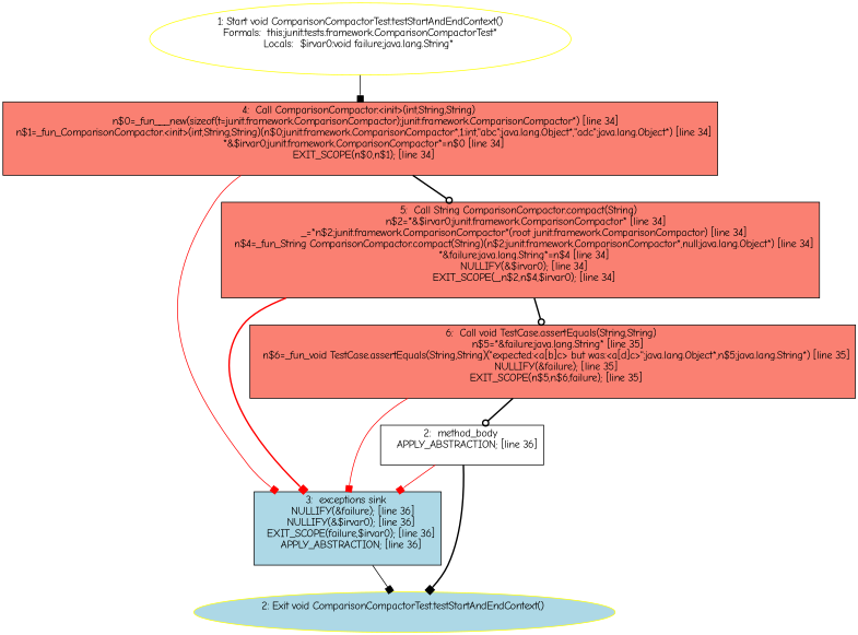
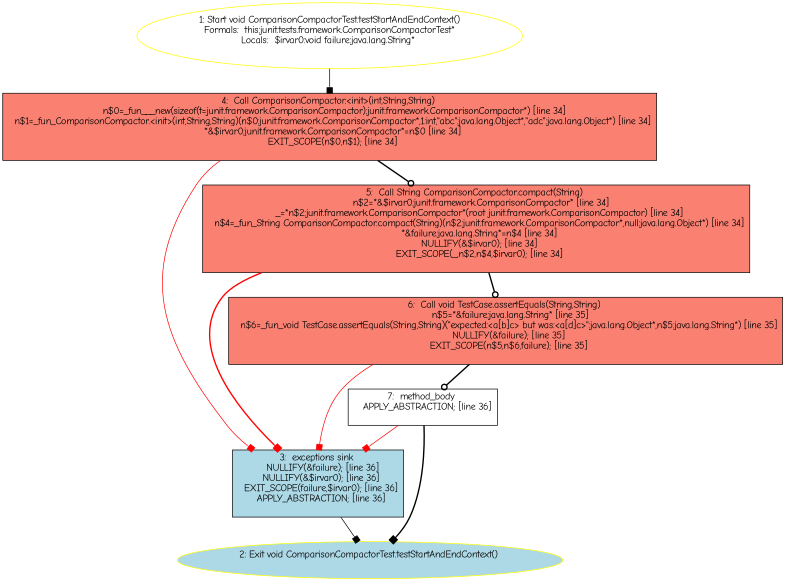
  digraph {
    fontname="Comic Neue"
    node [style=filled fillcolor=salmon fontname="Comic Neue" shape=box]
    edge [style=solid arrowhead=box fontname="Comic Neue"]
    n1 [color=yellow label="1: Start void ComparisonCompactorTest.testStartAndEndContext()\nFormals:  this:junit.tests.framework.ComparisonCompactorTest*\nLocals:  $irvar0:void failure:java.lang.String* \n  " fillcolor=white shape=""]
    n2 [label="4:  Call ComparisonCompactor.<init>(int,String,String) \n   n$0=_fun___new(sizeof(t=junit.framework.ComparisonCompactor):junit.framework.ComparisonCompactor*) [line 34]\n  n$1=_fun_ComparisonCompactor.<init>(int,String,String)(n$0:junit.framework.ComparisonCompactor*,1:int,\"abc\":java.lang.Object*,\"adc\":java.lang.Object*) [line 34]\n  *&$irvar0:junit.framework.ComparisonCompactor*=n$0 [line 34]\n  EXIT_SCOPE(n$0,n$1); [line 34]\n "]
    n3 [label="3:  exceptions sink \n   NULLIFY(&failure); [line 36]\n  NULLIFY(&$irvar0); [line 36]\n  EXIT_SCOPE(failure,$irvar0); [line 36]\n  APPLY_ABSTRACTION; [line 36]\n " fillcolor=lightblue]
    n4 [label="5:  Call String ComparisonCompactor.compact(String) \n   n$2=*&$irvar0:junit.framework.ComparisonCompactor* [line 34]\n  _=*n$2:junit.framework.ComparisonCompactor*(root junit.framework.ComparisonCompactor) [line 34]\n  n$4=_fun_String ComparisonCompactor.compact(String)(n$2:junit.framework.ComparisonCompactor*,null:java.lang.Object*) [line 34]\n  *&failure:java.lang.String*=n$4 [line 34]\n  NULLIFY(&$irvar0); [line 34]\n  EXIT_SCOPE(_,n$2,n$4,$irvar0); [line 34]\n "]
    n5 [color=yellow label="2: Exit void ComparisonCompactorTest.testStartAndEndContext() \n  " fillcolor=lightblue shape=""]
    n6 [label="6:  Call void TestCase.assertEquals(String,String) \n   n$5=*&failure:java.lang.String* [line 35]\n  n$6=_fun_void TestCase.assertEquals(String,String)(\"expected:<a[b]c> but was:<a[d]c>\":java.lang.Object*,n$5:java.lang.String*) [line 35]\n  NULLIFY(&failure); [line 35]\n  EXIT_SCOPE(n$5,n$6,failure); [line 35]\n "]
-   n7 [label="2:  method_body \n   APPLY_ABSTRACTION; [line 36]\n " fillcolor=white]
+   n7 [label="7:  method_body \n   APPLY_ABSTRACTION; [line 36]\n " fillcolor=white]
    n1 -> n2
    n2 -> n3 [color=red]
    n2 -> n4 [style=bold arrowhead=odot]
    n3 -> n5
    n4 -> n3 [color=red style=bold]
    n4 -> n6 [style=bold arrowhead=odot]
    n6 -> n3 [color=red]
    n6 -> n7 [style=bold arrowhead=odot]
    n7 -> n3 [color=red]
    n7 -> n5 [style=bold]
  }
